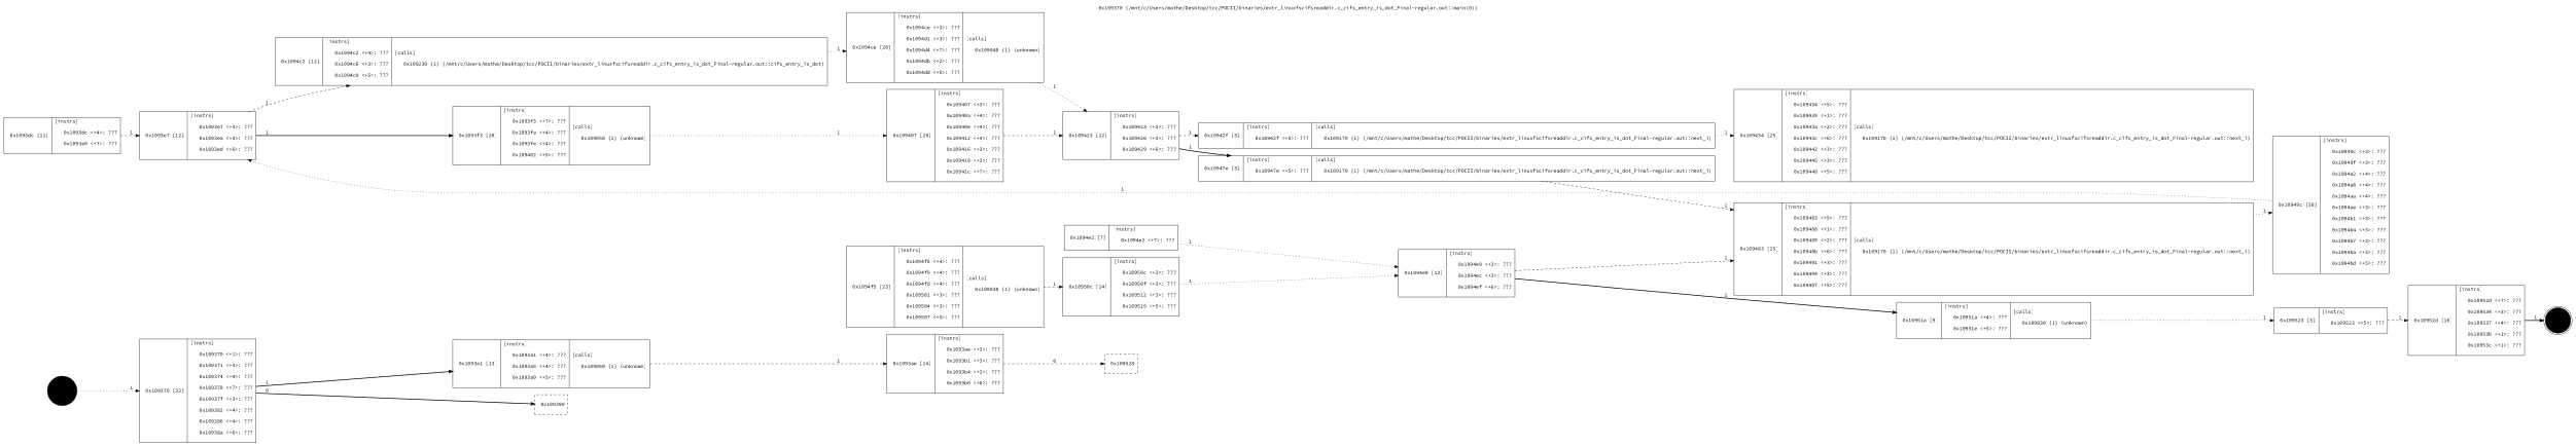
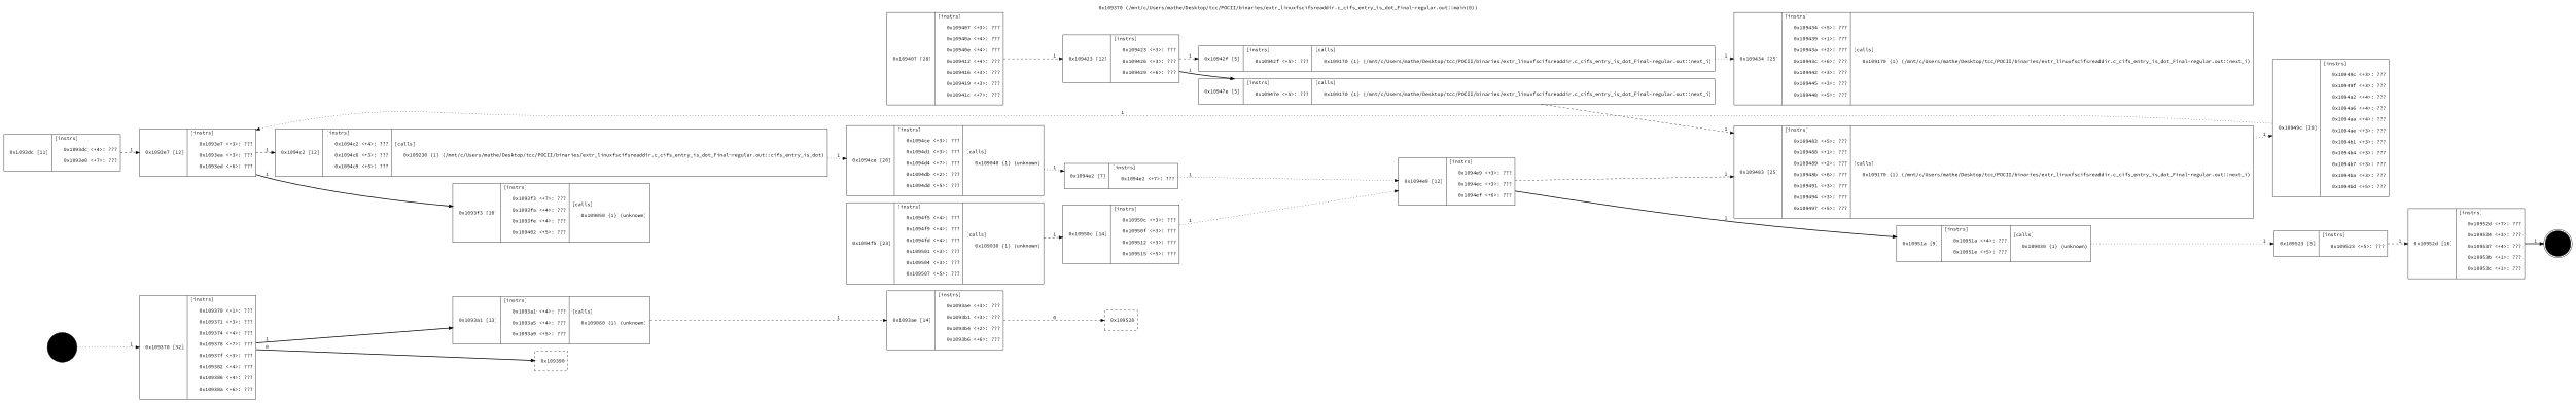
  digraph {
    fontname="Source Code Pro"
    label="0x109370 (/mnt/c/Users/mathe/Desktop/tcc/POCII/binaries/extr_linuxfscifsreaddir.c_cifs_entry_is_dot_Final-regular.out::main(0))"
    labelloc=t
    rankdir=LR
    node [fontname="Source Code Pro" shape=record]
    edge [fontname="Source Code Pro" style=dotted]
    Entry [fillcolor=black height=0.3 shape=circle style=filled width=0.3]
    n2 [label="{\n     0x109370 [32]\l\n     | [instrs]\l\n     &nbsp;&nbsp;0x109370 \<+1\>: ???\l\n     &nbsp;&nbsp;0x109371 \<+3\>: ???\l\n     &nbsp;&nbsp;0x109374 \<+4\>: ???\l\n     &nbsp;&nbsp;0x109378 \<+7\>: ???\l\n     &nbsp;&nbsp;0x10937f \<+3\>: ???\l\n     &nbsp;&nbsp;0x109382 \<+4\>: ???\l\n     &nbsp;&nbsp;0x109386 \<+4\>: ???\l\n     &nbsp;&nbsp;0x10938a \<+6\>: ???\l\n  }"]
    n3 [label="{\n     0x1093a1 [13]\l\n     | [instrs]\l\n     &nbsp;&nbsp;0x1093a1 \<+4\>: ???\l\n     &nbsp;&nbsp;0x1093a5 \<+4\>: ???\l\n     &nbsp;&nbsp;0x1093a9 \<+5\>: ???\l\n     | [calls]\l\n     &nbsp;&nbsp;0x109060 \{1\} (unknown)\l\n  }"]
    n4 [label="{\n     0x109390\l\n  }" style=dashed]
    n5 [label="{\n     0x1093ae [14]\l\n     | [instrs]\l\n     &nbsp;&nbsp;0x1093ae \<+3\>: ???\l\n     &nbsp;&nbsp;0x1093b1 \<+3\>: ???\l\n     &nbsp;&nbsp;0x1093b4 \<+2\>: ???\l\n     &nbsp;&nbsp;0x1093b6 \<+6\>: ???\l\n  }"]
    n6 [label="{\n     0x109528\l\n  }" style=dashed]
    n7 [label="{\n     0x1093dc [11]\l\n     | [instrs]\l\n     &nbsp;&nbsp;0x1093dc \<+4\>: ???\l\n     &nbsp;&nbsp;0x1093e0 \<+7\>: ???\l\n  }"]
    n8 [label="{\n     0x1093e7 [12]\l\n     | [instrs]\l\n     &nbsp;&nbsp;0x1093e7 \<+3\>: ???\l\n     &nbsp;&nbsp;0x1093ea \<+3\>: ???\l\n     &nbsp;&nbsp;0x1093ed \<+6\>: ???\l\n  }"]
    Exit [fillcolor=black height=0.3 peripheries=2 shape=circle style=filled width=0.3]
    n10 [label="{\n     0x1094c2 [12]\l\n     | [instrs]\l\n     &nbsp;&nbsp;0x1094c2 \<+4\>: ???\l\n     &nbsp;&nbsp;0x1094c6 \<+3\>: ???\l\n     &nbsp;&nbsp;0x1094c9 \<+5\>: ???\l\n     | [calls]\l\n     &nbsp;&nbsp;0x109230 \{1\} (/mnt/c/Users/mathe/Desktop/tcc/POCII/binaries/extr_linuxfscifsreaddir.c_cifs_entry_is_dot_Final-regular.out::cifs_entry_is_dot)\l\n  }"]
    n11 [label="{\n     0x1093f3 [20]\l\n     | [instrs]\l\n     &nbsp;&nbsp;0x1093f3 \<+7\>: ???\l\n     &nbsp;&nbsp;0x1093fa \<+4\>: ???\l\n     &nbsp;&nbsp;0x1093fe \<+4\>: ???\l\n     &nbsp;&nbsp;0x109402 \<+5\>: ???\l\n     | [calls]\l\n     &nbsp;&nbsp;0x109050 \{1\} (unknown)\l\n  }"]
    n12 [label="{\n     0x1094ce [20]\l\n     | [instrs]\l\n     &nbsp;&nbsp;0x1094ce \<+3\>: ???\l\n     &nbsp;&nbsp;0x1094d1 \<+3\>: ???\l\n     &nbsp;&nbsp;0x1094d4 \<+7\>: ???\l\n     &nbsp;&nbsp;0x1094db \<+2\>: ???\l\n     &nbsp;&nbsp;0x1094dd \<+5\>: ???\l\n     | [calls]\l\n     &nbsp;&nbsp;0x109040 \{1\} (unknown)\l\n  }"]
    n13 [label="{\n     0x109407 [28]\l\n     | [instrs]\l\n     &nbsp;&nbsp;0x109407 \<+3\>: ???\l\n     &nbsp;&nbsp;0x10940a \<+4\>: ???\l\n     &nbsp;&nbsp;0x10940e \<+4\>: ???\l\n     &nbsp;&nbsp;0x109412 \<+4\>: ???\l\n     &nbsp;&nbsp;0x109416 \<+3\>: ???\l\n     &nbsp;&nbsp;0x109419 \<+3\>: ???\l\n     &nbsp;&nbsp;0x10941c \<+7\>: ???\l\n  }"]
    n14 [label="{\n     0x1094e2 [7]\l\n     | [instrs]\l\n     &nbsp;&nbsp;0x1094e2 \<+7\>: ???\l\n  }"]
    n15 [label="{\n     0x109423 [12]\l\n     | [instrs]\l\n     &nbsp;&nbsp;0x109423 \<+3\>: ???\l\n     &nbsp;&nbsp;0x109426 \<+3\>: ???\l\n     &nbsp;&nbsp;0x109429 \<+6\>: ???\l\n  }"]
    n16 [label="{\n     0x10947e [5]\l\n     | [instrs]\l\n     &nbsp;&nbsp;0x10947e \<+5\>: ???\l\n     | [calls]\l\n     &nbsp;&nbsp;0x109170 \{1\} (/mnt/c/Users/mathe/Desktop/tcc/POCII/binaries/extr_linuxfscifsreaddir.c_cifs_entry_is_dot_Final-regular.out::next_i)\l\n  }"]
    n17 [label="{\n     0x10942f [5]\l\n     | [instrs]\l\n     &nbsp;&nbsp;0x10942f \<+5\>: ???\l\n     | [calls]\l\n     &nbsp;&nbsp;0x109170 \{1\} (/mnt/c/Users/mathe/Desktop/tcc/POCII/binaries/extr_linuxfscifsreaddir.c_cifs_entry_is_dot_Final-regular.out::next_i)\l\n  }"]
    n18 [label="{\n     0x109483 [25]\l\n     | [instrs]\l\n     &nbsp;&nbsp;0x109483 \<+5\>: ???\l\n     &nbsp;&nbsp;0x109488 \<+1\>: ???\l\n     &nbsp;&nbsp;0x109489 \<+2\>: ???\l\n     &nbsp;&nbsp;0x10948b \<+6\>: ???\l\n     &nbsp;&nbsp;0x109491 \<+3\>: ???\l\n     &nbsp;&nbsp;0x109494 \<+3\>: ???\l\n     &nbsp;&nbsp;0x109497 \<+5\>: ???\l\n     | [calls]\l\n     &nbsp;&nbsp;0x109170 \{1\} (/mnt/c/Users/mathe/Desktop/tcc/POCII/binaries/extr_linuxfscifsreaddir.c_cifs_entry_is_dot_Final-regular.out::next_i)\l\n  }"]
    n19 [label="{\n     0x109434 [25]\l\n     | [instrs]\l\n     &nbsp;&nbsp;0x109434 \<+5\>: ???\l\n     &nbsp;&nbsp;0x109439 \<+1\>: ???\l\n     &nbsp;&nbsp;0x10943a \<+2\>: ???\l\n     &nbsp;&nbsp;0x10943c \<+6\>: ???\l\n     &nbsp;&nbsp;0x109442 \<+3\>: ???\l\n     &nbsp;&nbsp;0x109445 \<+3\>: ???\l\n     &nbsp;&nbsp;0x109448 \<+5\>: ???\l\n     | [calls]\l\n     &nbsp;&nbsp;0x109170 \{1\} (/mnt/c/Users/mathe/Desktop/tcc/POCII/binaries/extr_linuxfscifsreaddir.c_cifs_entry_is_dot_Final-regular.out::next_i)\l\n  }"]
    n20 [label="{\n     0x10949c [38]\l\n     | [instrs]\l\n     &nbsp;&nbsp;0x10949c \<+3\>: ???\l\n     &nbsp;&nbsp;0x10949f \<+3\>: ???\l\n     &nbsp;&nbsp;0x1094a2 \<+4\>: ???\l\n     &nbsp;&nbsp;0x1094a6 \<+4\>: ???\l\n     &nbsp;&nbsp;0x1094aa \<+4\>: ???\l\n     &nbsp;&nbsp;0x1094ae \<+3\>: ???\l\n     &nbsp;&nbsp;0x1094b1 \<+3\>: ???\l\n     &nbsp;&nbsp;0x1094b4 \<+3\>: ???\l\n     &nbsp;&nbsp;0x1094b7 \<+3\>: ???\l\n     &nbsp;&nbsp;0x1094ba \<+3\>: ???\l\n     &nbsp;&nbsp;0x1094bd \<+5\>: ???\l\n  }"]
    n21 [label="{\n     0x1094e9 [12]\l\n     | [instrs]\l\n     &nbsp;&nbsp;0x1094e9 \<+3\>: ???\l\n     &nbsp;&nbsp;0x1094ec \<+3\>: ???\l\n     &nbsp;&nbsp;0x1094ef \<+6\>: ???\l\n  }"]
    n22 [label="{\n     0x10951a [9]\l\n     | [instrs]\l\n     &nbsp;&nbsp;0x10951a \<+4\>: ???\l\n     &nbsp;&nbsp;0x10951e \<+5\>: ???\l\n     | [calls]\l\n     &nbsp;&nbsp;0x109030 \{1\} (unknown)\l\n  }"]
    n23 [label="{\n     0x109523 [5]\l\n     | [instrs]\l\n     &nbsp;&nbsp;0x109523 \<+5\>: ???\l\n  }"]
    n24 [label="{\n     0x1094f5 [23]\l\n     | [instrs]\l\n     &nbsp;&nbsp;0x1094f5 \<+4\>: ???\l\n     &nbsp;&nbsp;0x1094f9 \<+4\>: ???\l\n     &nbsp;&nbsp;0x1094fd \<+4\>: ???\l\n     &nbsp;&nbsp;0x109501 \<+3\>: ???\l\n     &nbsp;&nbsp;0x109504 \<+3\>: ???\l\n     &nbsp;&nbsp;0x109507 \<+5\>: ???\l\n     | [calls]\l\n     &nbsp;&nbsp;0x109030 \{1\} (unknown)\l\n  }"]
    n25 [label="{\n     0x10950c [14]\l\n     | [instrs]\l\n     &nbsp;&nbsp;0x10950c \<+3\>: ???\l\n     &nbsp;&nbsp;0x10950f \<+3\>: ???\l\n     &nbsp;&nbsp;0x109512 \<+3\>: ???\l\n     &nbsp;&nbsp;0x109515 \<+5\>: ???\l\n  }"]
    n26 [label="{\n     0x10952d [16]\l\n     | [instrs]\l\n     &nbsp;&nbsp;0x10952d \<+7\>: ???\l\n     &nbsp;&nbsp;0x109534 \<+3\>: ???\l\n     &nbsp;&nbsp;0x109537 \<+4\>: ???\l\n     &nbsp;&nbsp;0x10953b \<+1\>: ???\l\n     &nbsp;&nbsp;0x10953c \<+1\>: ???\l\n  }"]
    Entry -> n2 [label=" 1"]
    n2 -> n3 [label=" 1" style=bold]
    n2 -> n4 [label=" 0" style=bold]
    n3 -> n5 [label=" 1" style=dashed]
    n5 -> n6 [label=" 0" style=dashed]
    n7 -> n8 [label=" 1" style=dashed]
    n8 -> n10 [label=" 1" style=dashed]
    n8 -> n11 [label=" 1" style=bold]
    n10 -> n12 [label=" 1"]
-   n11 -> n13 [label=" 1"]
-   n12 -> n15 [label=" 1"]
+   n12 -> n14 [label=" 1"]
    n13 -> n15 [label=" 1" style=dashed]
    n14 -> n21 [label=" 1"]
    n15 -> n16 [label=" 1" style=bold]
    n15 -> n17 [label=" 1" style=dashed]
    n16 -> n18 [label=" 1" style=dashed]
    n17 -> n19 [label=" 1"]
    n18 -> n20 [label=" 1"]
    n20 -> n8 [label=" 1"]
    n21 -> n18 [label=" 1" style=dashed]
    n21 -> n22 [label=" 1" style=bold]
    n22 -> n23 [label=" 1"]
    n23 -> n26 [label=" 1" style=dashed]
    n24 -> n25 [label=" 1" style=dashed]
    n25 -> n21 [label=" 1"]
    n26 -> Exit [label=" 1" style=bold]
  }
